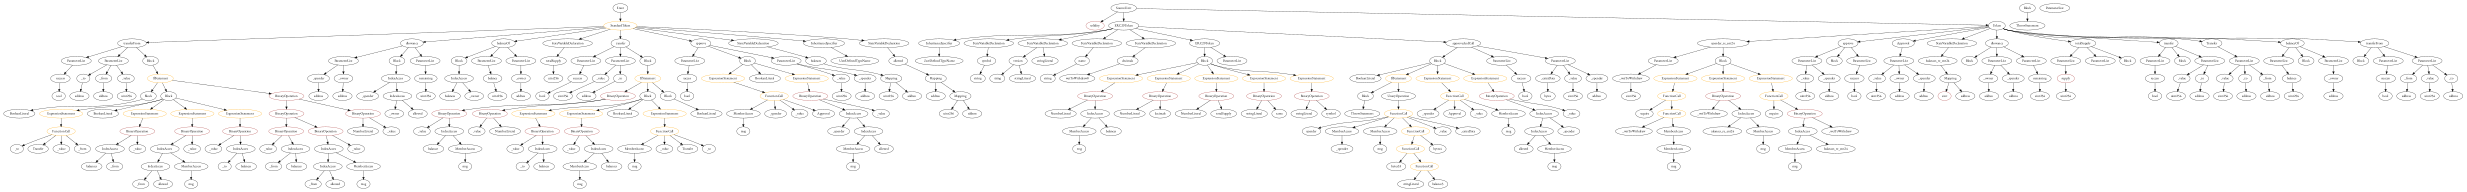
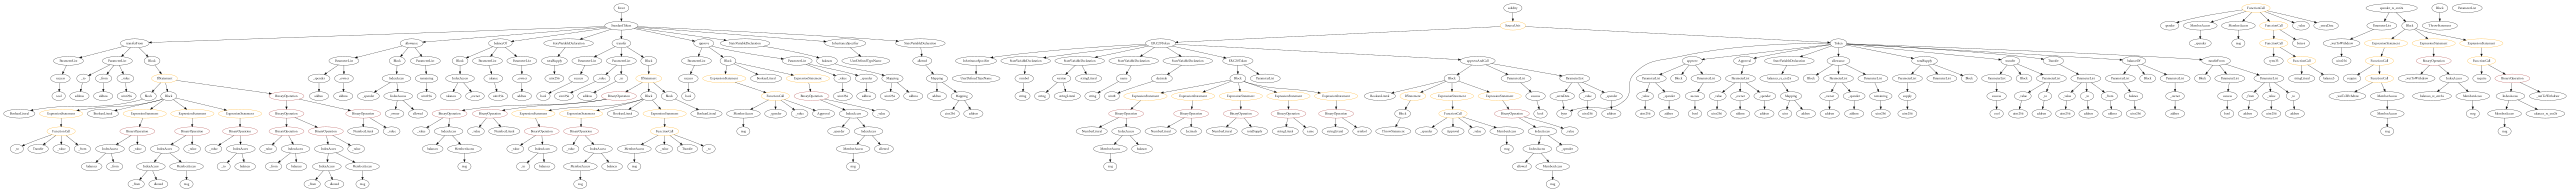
  strict digraph {
    fontname="EB Garamond"
    node [fontname="EB Garamond" color=black]
    edge [fontname="EB Garamond"]
    Enter [height=0.5 width=0.83628 color=""]
-   n2 [color=orange height=0.5 label=StandardToken width=1.8897]
+   n2 [height=0.5 label=StandardToken width=1.8897]
    n3 [height=0.5 label=transferFrom width=1.6402]
    n4 [height=0.5 label=allowance width=1.3076]
    n5 [height=0.5 label=balanceOf width=1.3491]
    n6 [height=0.5 label=StateVariableDeclaration width=2.8184]
    n7 [height=0.5 label=transfer width=1.0719]
    n8 [height=0.5 label=approve width=1.1412]
    n9 [height=0.5 label=StateVariableDeclaration width=2.8184]
    n10 [height=0.5 label=InheritanceSpecifier width=2.3333]
    n11 [height=0.5 label=StateVariableDeclaration width=2.8184]
    n12 [height=0.5 label=ParameterList width=1.7095]
    n13 [height=0.5 label=ParameterList width=1.7095]
    n14 [height=0.5 label=Block width=0.90558]
    n15 [height=0.5 label=ParameterList width=1.7095]
    n16 [height=0.5 label=Block width=0.90558]
    n17 [height=0.5 label=ParameterList width=1.7095]
    n18 [height=0.5 label=Block width=0.90558]
    n19 [height=0.5 label=ParameterList width=1.7095]
    n20 [height=0.5 label=ParameterList width=1.7095]
    n21 [height=0.5 label=totalSupply width=1.4739]
    n22 [height=0.5 label=ParameterList width=1.7095]
    n23 [height=0.5 label=ParameterList width=1.7095]
    n24 [height=0.5 label=Block width=0.90558]
    n25 [height=0.5 label=ParameterList width=1.7095]
    n26 [height=0.5 label=Block width=0.90558]
    n27 [height=0.5 label=ParameterList width=1.7095]
    n28 [height=0.5 label=balances width=1.1828]
    n29 [height=0.5 label=UserDefinedTypeName width=2.7214]
    n30 [height=0.5 label=allowed width=1.0858]
    n31 [height=0.5 label=success width=1.1135]
    n32 [height=0.5 label=_to width=0.75]
    n33 [height=0.5 label=_from width=0.93331]
    n34 [height=0.5 label=_value width=0.96103]
    n35 [color=orange height=0.5 label=IfStatement width=1.4739]
    n36 [height=0.5 label=_spender width=1.2521]
    n37 [height=0.5 label=_owner width=1.0719]
    n38 [height=0.5 label=IndexAccess width=1.6402]
    n39 [height=0.5 label=remaining width=1.2798]
    n40 [height=0.5 label=IndexAccess width=1.6402]
    n41 [height=0.5 label=balance width=1.0719]
    n42 [height=0.5 label=_owner width=1.0719]
    n43 [height=0.5 label=uint256 width=1.0442]
    n44 [height=0.5 label=success width=1.1135]
    n45 [height=0.5 label=_value width=0.96103]
    n46 [height=0.5 label=_to width=0.75]
    n47 [color=orange height=0.5 label=IfStatement width=1.4739]
    n48 [height=0.5 label=success width=1.1135]
    n49 [color=orange height=0.5 label=ExpressionStatement width=2.458]
    n50 [height=0.5 label=BooleanLiteral width=1.7788]
    n51 [color=orange height=0.5 label=ExpressionStatement width=2.458]
    n52 [height=0.5 label=_value width=0.96103]
    n53 [height=0.5 label=_spender width=1.2521]
    n54 [height=0.5 label=Mapping width=1.2105]
    n55 [height=0.5 label=Mapping width=1.2105]
    n56 [height=0.5 label=_owner width=1.0719]
    n57 [height=0.5 label=Block width=0.90558]
    n58 [height=0.5 label=BooleanLiteral width=1.7788]
    n59 [color=orange height=0.5 label=IfStatement width=1.4739]
    n60 [color=orange height=0.5 label=ExpressionStatement width=2.458]
    n61 [color=orange height=0.5 label=ExpressionStatement width=2.458]
    n62 [height=0.5 label=Block width=0.90558]
-   n63 [height=0.5 label=UnaryOperation width=1.9452]
    n64 [color=orange height=0.5 label=FunctionCall width=1.6125]
    n65 [color=brown height=0.5 label=BinaryOperation width=1.9867]
    n66 [height=0.5 label=ThrowStatement width=2.0006]
    n67 [color=orange height=0.5 label=FunctionCall width=1.6125]
    n68 [height=0.5 label=_spender width=1.2521]
    n69 [height=0.5 label=Approval width=1.266]
    n70 [height=0.5 label=_value width=0.96103]
    n71 [height=0.5 label=MemberAccess width=1.9174]
    n72 [height=0.5 label=IndexAccess width=1.6402]
    n73 [height=0.5 label=_value width=0.96103]
    n74 [height=0.5 label=IndexAccess width=1.6402]
    n75 [height=0.5 label=_from width=0.93331]
    n76 [height=0.5 label=allowed width=1.0858]
    n77 [height=0.5 label=bool width=0.76697]
    n78 [height=0.5 label=IndexAccess width=1.6402]
    n79 [height=0.5 label=allowed width=1.0858]
    n80 [height=0.5 label=MemberAccess width=1.9174]
    n81 [height=0.5 label=msg width=0.75]
    n82 [height=0.5 label=bool width=0.76697]
    n83 [height=0.5 label=uint256 width=1.0442]
    n84 [color=brown height=0.5 label=BinaryOperation width=1.9867]
    n85 [color=brown height=0.5 label=BinaryOperation width=1.9867]
    n86 [color=brown height=0.5 label=BinaryOperation width=1.9867]
    n87 [height=0.5 label=_value width=0.96103]
    n88 [height=0.5 label=IndexAccess width=1.6402]
    n89 [height=0.5 label=_value width=0.96103]
    n90 [height=0.5 label=NumberLiteral width=1.765]
    n91 [height=0.5 label=balances width=1.1828]
    n92 [height=0.5 label=MemberAccess width=1.9174]
    n93 [height=0.5 label=spender width=0.75]
    n94 [height=0.5 label=msg width=0.75]
    n95 [height=0.5 label=uint256 width=1.0442]
    n96 [height=0.5 label=uint256 width=1.0442]
    n97 [height=0.5 label=msg width=0.75]
    n98 [color=orange height=0.5 label=ExpressionStatement width=2.458]
    n99 [color=orange height=0.5 label=FunctionCall width=1.6125]
    n100 [height=0.5 label=require width=1.0026]
    n101 [color=orange height=0.5 label=FunctionCall width=1.6125]
    n102 [height=0.5 label=_weiToWithdraw width=2.0976]
    n103 [height=0.5 label=MemberAccess width=1.9174]
    n104 [height=0.5 label=Mapping width=1.2105]
-   n105 [color=brown height=0.5 label=uint width=0.75]
+   n105 [height=0.5 label=uint width=0.75]
    n106 [height=0.5 label=address width=1.0996]
    n107 [height=0.5 label=bool width=0.76697]
    n108 [height=0.5 label=address width=1.0996]
    n109 [height=0.5 label=address width=1.0996]
    n110 [height=0.5 label=Block width=0.90558]
    n111 [height=0.5 label=Block width=0.90558]
    n112 [color=brown height=0.5 label=BinaryOperation width=1.9867]
    n113 [height=0.5 label=NumberLiteral width=1.765]
    n114 [height=0.5 label=spender_re_ent24 width=2.9154]
    n115 [height=0.5 label=ParameterList width=1.7095]
    n116 [height=0.5 label=Block width=0.90558]
    n117 [height=0.5 label=_weiToWithdraw width=2.0976]
    n118 [color=orange height=0.5 label=ExpressionStatement width=2.458]
    n119 [color=orange height=0.5 label=ExpressionStatement width=2.458]
    n120 [height=0.5 label=uint256 width=1.0442]
    n121 [color=brown height=0.5 label=BinaryOperation width=1.9867]
    n122 [color=orange height=0.5 label=FunctionCall width=1.6125]
    n123 [height=0.5 label=_value width=0.96103]
    n124 [color=orange height=0.5 label=FunctionCall width=1.6125]
    n125 [height=0.5 label=bytes33 width=1.0996]
    n126 [color=orange height=0.5 label=FunctionCall width=1.6125]
    n127 [height=0.5 label=stringLiteral width=1.5016]
    n128 [height=0.5 label=balance3 width=0.76697]
    n129 [height=0.5 label=_from width=0.93331]
    n130 [height=0.5 label=ParameterList width=1.7095]
    n131 [height=0.5 label=balance width=1.0719]
    n132 [height=0.5 label=uint256 width=1.0442]
    n133 [height=0.5 label=address width=1.0996]
    n134 [height=0.5 label=Mapping width=1.2105]
    n135 [height=0.5 label=address width=1.0996]
    n136 [height=0.5 label=_to width=0.75]
    n137 [height=0.5 label=_value width=0.96103]
    n138 [height=0.5 label=_value width=0.96103]
    n139 [height=0.5 label=uint256 width=1.0442]
    n140 [height=0.5 label=_to width=0.75]
    n141 [height=0.5 label=address width=1.0996]
    n142 [height=0.5 label=address width=1.0996]
    n143 [height=0.5 label=address width=1.0996]
    n144 [height=0.5 label=decimals width=1.1967]
-   n145 [height=0.5 label=weiToWithdraw8 width=0.7947]
+   n145 [height=0.5 label=uint8 width=0.7947]
    n146 [height=0.5 label=MemberAccess width=1.9174]
    n147 [height=0.5 label=msg width=0.75]
    n148 [height=0.5 label=_spender width=1.2521]
    n149 [color=brown height=0.5 label=BinaryOperation width=1.9867]
    n150 [height=0.5 label=stringLiteral width=1.5016]
    n151 [height=0.5 label=symbol width=1.0581]
    n152 [height=0.5 label=IndexAccess width=1.6402]
    n153 [height=0.5 label=_to width=0.75]
    n154 [height=0.5 label=balances width=1.1828]
    n155 [height=0.5 label=MemberAccess width=1.9174]
    n156 [height=0.5 label=Block width=0.90558]
    n157 [color=orange height=0.5 label=ExpressionStatement width=2.458]
    n158 [color=orange height=0.5 label=ExpressionStatement width=2.458]
    n159 [height=0.5 label=BooleanLiteral width=1.7788]
    n160 [color=orange height=0.5 label=ExpressionStatement width=2.458]
    n161 [color=brown height=0.5 label=BinaryOperation width=1.9867]
    n162 [color=brown height=0.5 label=BinaryOperation width=1.9867]
    n163 [color=orange height=0.5 label=FunctionCall width=1.6125]
    n164 [height=0.5 label=IndexAccess width=1.6402]
    n165 [height=0.5 label=_value width=0.96103]
    n166 [height=0.5 label=IndexAccess width=1.6402]
    n167 [height=0.5 label=_value width=0.96103]
    n168 [height=0.5 label=Transfer width=1.1689]
    n169 [height=0.5 label=_to width=0.75]
    n170 [color=orange height=0.5 label=ExpressionStatement width=2.458]
    n171 [color=brown height=0.5 label=BinaryOperation width=1.9867]
    n172 [height=0.5 label=NumberLiteral width=1.765]
    n173 [height=0.5 label=IndexAccess width=1.6402]
    n174 [height=0.5 label=MemberAccess width=1.9174]
    n175 [height=0.5 label=balances width=1.1828]
    n176 [height=0.5 label=_extraData width=1.4046]
    n177 [height=0.5 label=bytes width=0.85014]
    n178 [height=0.5 label=Block width=0.90558]
    n179 [height=0.5 label=MemberAccess width=1.9174]
    n180 [height=0.5 label=msg width=0.75]
    n181 [height=0.5 label=version width=1.0442]
    n182 [height=0.5 label=string width=0.864]
    n183 [height=0.5 label=stringLiteral width=1.5016]
    n184 [height=0.5 label=NumberLiteral width=1.765]
    n185 [height=0.5 label=IndexAccess width=1.6402]
    n186 [height=0.5 label=allowed width=1.0858]
    n187 [height=0.5 label=MemberAccess width=1.9174]
    n188 [height=0.5 label=msg width=0.75]
    n189 [color=brown height=0.5 label=BinaryOperation width=1.9867]
    n190 [height=0.5 label=stringLiteral width=1.5016]
    n191 [height=0.5 label=name width=0.83628]
    n192 [height=0.5 label=address width=1.0996]
    n193 [height=0.5 label=NumberLiteral width=1.765]
    n194 [height=0.5 label=Block width=0.90558]
    n195 [height=0.5 label=msg width=0.75]
    n196 [height=0.5 label=InheritanceSpecifier width=2.3333]
    n197 [height=0.5 label=UserDefinedTypeName width=2.7214]
    n198 [height=0.5 label=require width=1.0026]
    n199 [height=0.5 label=address width=1.0996]
    n200 [height=0.5 label=_weiToWithdraw width=2.0976]
    n201 [height=0.5 label=address width=1.0996]
    n202 [height=0.5 label=address width=1.0996]
    n203 [height=0.5 label=ParameterList width=1.7095]
    n204 [height=0.5 label=_owner width=1.0719]
    n205 [height=0.5 label=_spender width=1.2521]
    n206 [height=0.5 label=address width=1.0996]
    n207 [height=0.5 label=address width=1.0996]
    n208 [height=0.5 label=IndexAccess width=1.6402]
    n209 [height=0.5 label=balances width=1.1828]
    n210 [height=0.5 label=_from width=0.93331]
    n211 [height=0.5 label=approve width=1.1412]
    n212 [height=0.5 label=ParameterList width=1.7095]
    n213 [height=0.5 label=Block width=0.90558]
    n214 [height=0.5 label=ParameterList width=1.7095]
    n215 [height=0.5 label=_value width=0.96103]
    n216 [height=0.5 label=_spender width=1.2521]
    n217 [height=0.5 label=success width=1.1135]
    n218 [height=0.5 label=uint256 width=1.0442]
    n219 [height=0.5 label=address width=1.0996]
    n220 [height=0.5 label=bool width=0.76697]
    n221 [height=0.5 label=_value width=0.96103]
    n222 [height=0.5 label=uint256 width=1.0442]
    n223 [height=0.5 label=msg width=0.75]
    n224 [height=0.5 label=Approval width=1.266]
    n225 [height=0.5 label=ParameterList width=1.7095]
    n226 [height=0.5 label=_owner width=1.0719]
    n227 [height=0.5 label=_spender width=1.2521]
    n228 [height=0.5 label=BooleanLiteral width=1.7788]
    n229 [height=0.5 label=address width=1.0996]
    n230 [height=0.5 label=balances width=1.1828]
    n231 [height=0.5 label=_owner width=1.0719]
    n232 [height=0.5 label=ParameterList width=1.7095]
    n233 [height=0.5 label=success width=1.1135]
    n234 [height=0.5 label=bool width=0.76697]
    n235 [height=0.5 label=ParameterList width=1.7095]
    n236 [height=0.5 label=success width=1.1135]
    n237 [height=0.5 label=bool width=0.76697]
    n238 [height=0.5 label=_spender width=1.2521]
    n239 [color=brown height=0.5 label=BinaryOperation width=1.9867]
    n240 [color=brown height=0.5 label=BinaryOperation width=1.9867]
    n241 [color=brown height=0.5 label=BinaryOperation width=1.9867]
    n242 [height=0.5 label=_value width=0.96103]
    n243 [height=0.5 label=IndexAccess width=1.6402]
    n244 [height=0.5 label=IndexAccess width=1.6402]
    n245 [height=0.5 label=_value width=0.96103]
    n246 [height=0.5 label=_from width=0.93331]
    n247 [height=0.5 label=balances width=1.1828]
    n248 [height=0.5 label=MemberAccess width=1.9174]
    n249 [height=0.5 label=_value width=0.96103]
    n250 [height=0.5 label=_spender width=1.2521]
    n251 [height=0.5 label=IndexAccess width=1.6402]
    n252 [height=0.5 label=allowed width=1.0858]
    n253 [height=0.5 label=uint256 width=1.0442]
    n254 [height=0.5 label=address width=1.0996]
    n255 [height=0.5 label=uint256 width=1.0442]
    n256 [height=0.5 label=MemberAccess width=1.9174]
    n257 [color=orange height=0.5 label=FunctionCall width=1.6125]
    n258 [height=0.5 label=_value width=0.96103]
    n259 [height=0.5 label=_extraData width=1.4046]
    n260 [color=brown height=0.5 label=BinaryOperation width=1.9867]
    n261 [height=0.5 label=StateVariableDeclaration width=2.8184]
    n262 [height=0.5 label=symbol width=1.0581]
    n263 [height=0.5 label=string width=0.864]
-   n264 [height=0.5 label=SourceUnit width=1.46]
-   n265 [color=brown height=0.5 label=solidity width=1.0442]
+   n264 [color=orange height=0.5 label=SourceUnit width=1.46]
+   n265 [height=0.5 label=solidity width=1.0442]
    n266 [height=0.5 label=ERC20Token width=1.7234]
    n267 [height=0.5 label=Token width=0.96103]
    n268 [height=0.5 label=StateVariableDeclaration width=2.8184]
    n269 [height=0.5 label=StateVariableDeclaration width=2.8184]
    n270 [height=0.5 label=StateVariableDeclaration width=2.8184]
    n271 [height=0.5 label=ERC20Token width=1.7234]
    n272 [height=0.5 label=approveAndCall width=1.9867]
    n273 [height=0.5 label=StateVariableDeclaration width=2.8184]
    n274 [height=0.5 label=allowance width=1.3076]
    n275 [height=0.5 label=totalSupply width=1.4739]
    n276 [height=0.5 label=transfer width=1.0719]
    n277 [height=0.5 label=Transfer width=1.1689]
    n278 [height=0.5 label=balanceOf width=1.3491]
    n279 [height=0.5 label=transferFrom width=1.6402]
    n280 [height=0.5 label=stringLiteral width=1.5016]
    n281 [height=0.5 label=name width=0.83628]
    n282 [height=0.5 label=Block width=0.90558]
    n283 [height=0.5 label=ParameterList width=1.7095]
    n284 [height=0.5 label=ParameterList width=1.7095]
    n285 [height=0.5 label=ParameterList width=1.7095]
    n286 [height=0.5 label=balances_re_ent24 width=2.2085]
    n287 [height=0.5 label=ParameterList width=1.7095]
    n288 [height=0.5 label=ParameterList width=1.7095]
    n289 [height=0.5 label=ParameterList width=1.7095]
    n290 [height=0.5 label=Block width=0.90558]
    n291 [height=0.5 label=Block width=0.90558]
    n292 [height=0.5 label=ParameterList width=1.7095]
    n293 [height=0.5 label=ParameterList width=1.7095]
    n294 [height=0.5 label=Block width=0.90558]
    n295 [height=0.5 label=ParameterList width=1.7095]
    n296 [height=0.5 label=ParameterList width=1.7095]
    n297 [height=0.5 label=ThrowStatement width=2.0006]
    n298 [height=0.5 label=bytes4 width=0.97489]
    n299 [height=0.5 label=IndexAccess width=1.6402]
    n300 [height=0.5 label=balances_re_ent24 width=2.2085]
    n301 [height=0.5 label=MemberAccess width=1.9174]
    n302 [height=0.5 label=_value width=0.96103]
    n303 [height=0.5 label=uint256 width=1.0442]
    n304 [height=0.5 label=msg width=0.75]
    n305 [height=0.5 label=uint256 width=1.0442]
    n306 [height=0.5 label=_from width=0.93331]
    n307 [height=0.5 label=address width=1.0996]
    n308 [height=0.5 label=MemberAccess width=1.9174]
    n309 [height=0.5 label=msg width=0.75]
    n310 [color=orange height=0.5 label=ExpressionStatement width=2.458]
    n311 [color=brown height=0.5 label=BinaryOperation width=1.9867]
    n312 [height=0.5 label=decimals width=1.1967]
    n313 [height=0.5 label=uint256 width=1.0442]
    n314 [height=0.5 label=remaining width=1.2798]
    n315 [height=0.5 label=uint256 width=1.0442]
    n316 [height=0.5 label=_spender width=1.2521]
    n317 [height=0.5 label=address width=1.0996]
    n318 [color=orange height=0.5 label=FunctionCall width=1.6125]
    n319 [height=0.5 label=_value width=0.96103]
    n320 [height=0.5 label=Approval width=1.266]
    n321 [height=0.5 label=MemberAccess width=1.9174]
    n322 [height=0.5 label=msg width=0.75]
    n323 [height=0.5 label=_from width=0.93331]
    n324 [height=0.5 label=address width=1.0996]
    n325 [height=0.5 label=success width=1.1135]
    n326 [height=0.5 label=bool width=0.76697]
    n327 [height=0.5 label=_to width=0.75]
    n328 [color=orange height=0.5 label=ExpressionStatement width=2.458]
    n329 [height=0.5 label=BooleanLiteral width=1.7788]
    n330 [color=orange height=0.5 label=ExpressionStatement width=2.458]
    n331 [color=orange height=0.5 label=ExpressionStatement width=2.458]
    n332 [color=orange height=0.5 label=ExpressionStatement width=2.458]
    n333 [color=brown height=0.5 label=BinaryOperation width=1.9867]
    n334 [height=0.5 label=balances width=1.1828]
    n335 [color=brown height=0.5 label=BinaryOperation width=1.9867]
    n336 [height=0.5 label=_value width=0.96103]
    n337 [color=brown height=0.5 label=BinaryOperation width=1.9867]
    n338 [height=0.5 label=IndexAccess width=1.6402]
    n339 [height=0.5 label=_value width=0.96103]
    n340 [height=0.5 label=_spender width=1.2521]
    n341 [height=0.5 label=IndexAccess width=1.6402]
    n342 [height=0.5 label=allowed width=1.0858]
    n343 [height=0.5 label=string width=0.864]
    n344 [color=orange height=0.5 label=ExpressionStatement width=2.458]
    n345 [color=orange height=0.5 label=ExpressionStatement width=2.458]
    n346 [color=orange height=0.5 label=ExpressionStatement width=2.458]
    n347 [height=0.5 label=_spender width=1.2521]
    n348 [height=0.5 label=Transfer width=1.1689]
    n349 [height=0.5 label=msg width=0.75]
    n350 [height=0.5 label=address width=1.0996]
    n351 [color=brown height=0.5 label=BinaryOperation width=1.9867]
    n352 [height=0.5 label=totalSupply width=1.4739]
    n353 [color=orange height=0.5 label=FunctionCall width=1.6125]
    n354 [height=0.5 label=_value width=0.96103]
    n355 [height=0.5 label=_from width=0.93331]
    n356 [height=0.5 label=uint256 width=1.0442]
    n357 [color=brown height=0.5 label=BinaryOperation width=1.9867]
    n358 [height=0.5 label=IndexAccess width=1.6402]
    n359 [height=0.5 label=_value width=0.96103]
    n360 [height=0.5 label=MemberAccess width=1.9174]
    n361 [height=0.5 label=uint256 width=1.0442]
    n362 [height=0.5 label=balances_re_ent24 width=2.2085]
    n363 [height=0.5 label=_value width=0.96103]
-   n364 [color=brown height=0.5 label=supply width=0.98875]
+   n364 [height=0.5 label=supply width=0.98875]
    n365 [height=0.5 label=uint256 width=1.0442]
    n366 [height=0.5 label=_to width=0.75]
    n367 [height=0.5 label=address width=1.0996]
    n368 [height=0.5 label=MemberAccess width=1.9174]
    n369 [height=0.5 label=balances width=1.1828]
    n370 [height=0.5 label=msg width=0.75]
    n371 [color=brown height=0.5 label=BinaryOperation width=1.9867]
    n372 [height=0.5 label=IndexAccess width=1.6402]
    n373 [height=0.5 label=_weiToWithdraw width=2.0976]
    n374 [height=0.5 label=Block width=0.90558]
    n375 [height=0.5 label=msg width=0.75]
    n376 [height=0.5 label=_value width=0.96103]
    n377 [height=0.5 label=address width=1.0996]
    n378 [height=0.5 label=BooleanLiteral width=1.7788]
    n379 [height=0.5 label=_to width=0.75]
    n380 [height=0.5 label=ParameterList width=1.7095]
    n381 [height=0.5 label=Block width=0.90558]
    n382 [height=0.5 label=_owner width=1.0719]
    Enter -> n2
    n2 -> n3
    n2 -> n4
    n2 -> n5
    n2 -> n6
    n2 -> n7
    n2 -> n8
    n2 -> n9
    n2 -> n10
    n2 -> n11
    n3 -> n12
    n3 -> n13
    n3 -> n14
    n4 -> n15
    n4 -> n16
    n4 -> n17
    n5 -> n18
    n5 -> n19
    n5 -> n20
    n6 -> n21
    n7 -> n22
    n7 -> n23
    n7 -> n24
    n8 -> n25
    n8 -> n26
    n8 -> n27
    n9 -> n28
    n10 -> n29
    n11 -> n30
    n12 -> n31
    n13 -> n32
    n13 -> n33
    n13 -> n34
    n14 -> n35
    n15 -> n36
    n15 -> n37
    n16 -> n38
    n17 -> n39
    n18 -> n40
    n19 -> n41
    n20 -> n42
    n21 -> n43
    n22 -> n44
    n23 -> n45
    n23 -> n46
    n24 -> n47
    n25 -> n48
    n26 -> n49
    n26 -> n50
    n26 -> n51
    n27 -> n52
    n27 -> n53
    n28 -> n54
    n30 -> n55
    n31 -> n107
    n32 -> n108
    n33 -> n109
    n34 -> n96
    n35 -> n110
    n35 -> n111
    n35 -> n112
    n36 -> n142
    n37 -> n143
    n38 -> n250
    n38 -> n251
    n39 -> n255
    n40 -> n230
    n40 -> n231
    n41 -> n356
    n42 -> n229
    n44 -> n77
    n45 -> n305
    n46 -> n350
    n47 -> n84
    n47 -> n156
    n47 -> n374
    n48 -> n82
    n49 -> n318
    n51 -> n337
    n52 -> n315
    n53 -> n377
    n54 -> n313
    n54 -> n317
    n55 -> n133
    n55 -> n134
    n57 -> n58
    n57 -> n59
    n57 -> n60
    n57 -> n61
    n59 -> n62
-   n59 -> n63
    n60 -> n64
    n61 -> n65
    n62 -> n66
-   n63 -> n67
    n64 -> n68
    n64 -> n69
    n64 -> n70
    n64 -> n71
    n65 -> n72
    n65 -> n73
    n67 -> n93
    n67 -> n155
    n67 -> n256
    n67 -> n257
    n67 -> n258
    n67 -> n259
    n71 -> n349
    n72 -> n78
    n72 -> n238
    n74 -> n75
    n74 -> n76
    n78 -> n79
    n78 -> n80
    n80 -> n81
    n84 -> n85
    n84 -> n86
    n85 -> n87
    n85 -> n88
    n86 -> n89
    n86 -> n90
    n88 -> n91
    n88 -> n92
    n92 -> n223
    n98 -> n99
    n99 -> n100
    n99 -> n101
    n101 -> n102
    n101 -> n103
    n103 -> n321
    n104 -> n105
    n104 -> n106
    n110 -> n228
    n111 -> n328
    n111 -> n329
    n111 -> n330
    n111 -> n331
    n111 -> n332
    n112 -> n239
    n112 -> n333
    n114 -> n115
    n114 -> n116
    n115 -> n117
    n116 -> n98
    n116 -> n118
    n116 -> n119
    n117 -> n120
    n118 -> n121
    n119 -> n122
    n121 -> n200
    n121 -> n299
    n122 -> n198
    n122 -> n371
    n124 -> n125
    n124 -> n126
    n126 -> n127
    n126 -> n128
    n130 -> n131
    n131 -> n132
    n134 -> n95
    n134 -> n135
    n138 -> n139
    n140 -> n141
    n144 -> n145
    n146 -> n147
    n149 -> n150
    n149 -> n151
    n152 -> n153
    n152 -> n154
    n155 -> n148
    n156 -> n157
    n156 -> n158
    n156 -> n159
    n156 -> n160
    n157 -> n161
    n158 -> n162
    n160 -> n163
    n161 -> n137
    n161 -> n164
    n162 -> n165
    n162 -> n166
    n163 -> n146
    n163 -> n167
    n163 -> n168
    n163 -> n169
    n164 -> n136
    n164 -> n334
    n166 -> n368
    n166 -> n369
    n170 -> n171
    n171 -> n172
    n171 -> n173
    n173 -> n174
    n173 -> n175
    n174 -> n195
    n176 -> n177
    n179 -> n180
    n181 -> n182
    n181 -> n183
    n185 -> n129
    n185 -> n186
    n187 -> n188
    n189 -> n190
    n189 -> n191
    n196 -> n197
    n203 -> n204
    n203 -> n205
    n204 -> n206
    n205 -> n207
    n208 -> n209
    n208 -> n210
    n211 -> n212
    n211 -> n213
    n211 -> n214
    n212 -> n215
    n212 -> n216
    n214 -> n217
    n215 -> n218
    n216 -> n219
    n217 -> n220
    n221 -> n222
    n224 -> n225
    n225 -> n221
    n225 -> n226
    n225 -> n227
    n226 -> n202
    n227 -> n199
    n232 -> n233
    n233 -> n234
    n235 -> n236
    n236 -> n237
    n239 -> n240
    n239 -> n241
    n240 -> n242
    n240 -> n243
    n241 -> n244
    n241 -> n245
    n243 -> n246
    n243 -> n247
    n244 -> n185
    n244 -> n248
    n248 -> n375
    n251 -> n56
    n251 -> n252
    n256 -> n304
    n257 -> n124
    n257 -> n298
    n260 -> n123
    n260 -> n152
    n261 -> n262
    n262 -> n263
-   n264 -> n265
+   n265 -> n264
    n264 -> n266
    n264 -> n267
    n266 -> n196
    n266 -> n261
    n266 -> n268
    n266 -> n269
    n266 -> n270
    n266 -> n271
    n266 -> n272
-   n267 -> n114
+   n267 -> n177
    n267 -> n211
    n267 -> n224
    n267 -> n273
    n267 -> n274
    n267 -> n275
    n267 -> n276
    n267 -> n277
    n267 -> n278
    n267 -> n279
    n268 -> n181
    n268 -> n280
    n269 -> n281
    n270 -> n144
    n271 -> n282
    n271 -> n283
    n272 -> n57
    n272 -> n284
    n272 -> n285
    n273 -> n286
    n274 -> n178
    n274 -> n203
    n274 -> n287
    n275 -> n288
    n275 -> n289
    n275 -> n290
    n276 -> n235
    n276 -> n291
    n276 -> n292
    n277 -> n293
    n278 -> n130
    n278 -> n294
    n278 -> n295
    n279 -> n194
    n279 -> n232
    n279 -> n296
    n281 -> n343
    n282 -> n170
    n282 -> n310
    n282 -> n344
    n282 -> n345
    n282 -> n346
    n284 -> n325
    n285 -> n176
    n285 -> n302
    n285 -> n347
    n286 -> n104
    n287 -> n314
    n288 -> n364
    n292 -> n376
    n292 -> n379
    n293 -> n138
    n293 -> n140
    n293 -> n306
    n295 -> n382
    n296 -> n323
    n296 -> n363
    n296 -> n366
    n299 -> n300
    n299 -> n301
    n301 -> n97
    n302 -> n303
    n306 -> n307
    n308 -> n309
    n310 -> n311
    n311 -> n113
    n311 -> n312
    n314 -> n83
    n318 -> n187
    n318 -> n316
    n318 -> n319
    n318 -> n320
    n321 -> n322
    n323 -> n324
    n325 -> n326
    n328 -> n353
    n330 -> n335
    n331 -> n357
    n332 -> n260
    n333 -> n184
    n333 -> n249
    n335 -> n208
    n335 -> n336
    n337 -> n338
    n337 -> n339
    n338 -> n340
    n338 -> n341
    n341 -> n179
    n341 -> n342
    n344 -> n351
    n345 -> n189
    n346 -> n149
    n347 -> n192
    n351 -> n193
    n351 -> n352
    n353 -> n327
    n353 -> n348
    n353 -> n354
    n353 -> n355
    n357 -> n358
    n357 -> n359
    n358 -> n74
    n358 -> n360
    n360 -> n94
    n363 -> n253
    n364 -> n365
    n366 -> n367
    n368 -> n370
    n371 -> n372
    n371 -> n373
    n372 -> n308
    n372 -> n362
    n374 -> n378
    n376 -> n361
    n379 -> n254
    n381 -> n297
    n382 -> n201
  }
